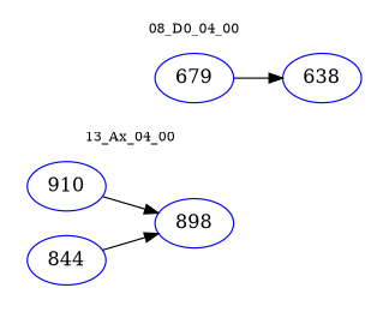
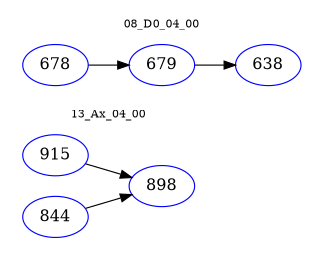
  digraph {
    rankdir=LR
    node [color=blue]
    edge [color=black]
-   n1 [label=910]
+   n1 [label=915]
    n2 [label=898]
    n3 [label=844]
+   n4 [label=678]
    n5 [label=679]
    n6 [label=638]
    subgraph cluster_1 {
      color=white
      fontsize=10
      label="13_Ax_04_00"
      n1
      n2
      n3
    }
    subgraph cluster_2 {
      color=white
      fontsize=10
      label="08_D0_04_00"
+     n4
      n5
      n6
    }
    n1 -> n2
    n3 -> n2
+   n4 -> n5
    n5 -> n6
  }
